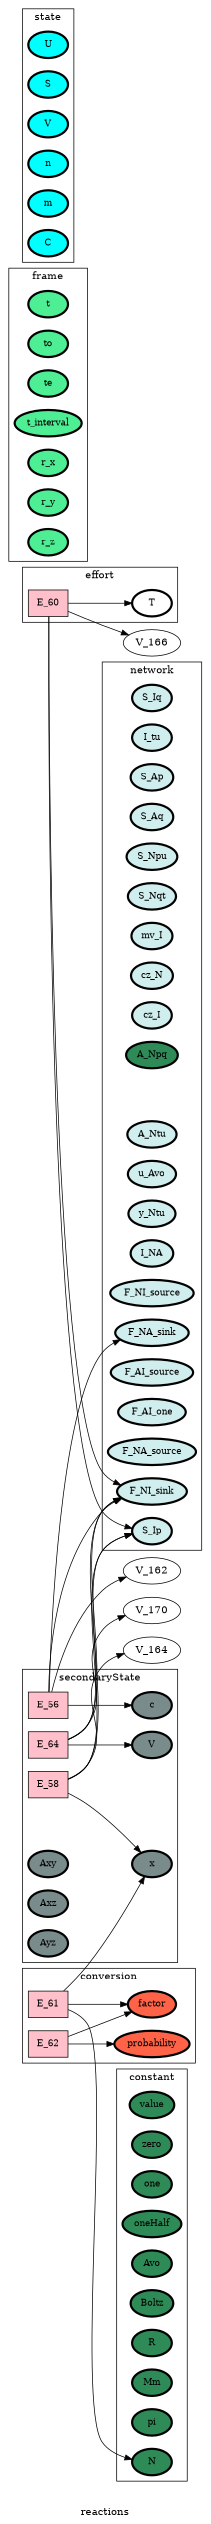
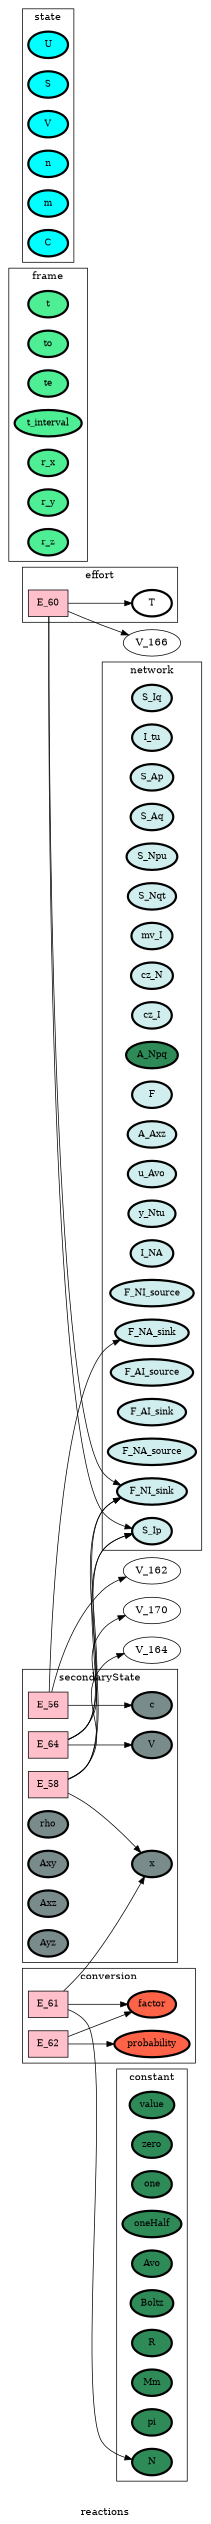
  digraph {
    label=reactions
    rankdir=LR
    node [fillcolor=lightcyan2 fontsize=12 penwidth=3 style=filled]
    edge [splines=ortho]
    n1 [label=S_Iq]
    n2 [label=I_tu]
    n3 [label=S_Ap]
    n4 [label=S_Aq]
    n5 [label=S_Npu]
    n6 [label=S_Nqt]
    n7 [label=mv_I]
    n8 [label=cz_N]
    n9 [label=cz_I]
    n10 [fillcolor=seagreen label=A_Npq]
-   n12 [label=A_Ntu]
+   n11 [label=F]
+   n12 [label=A_Axz]
    n13 [label=u_Avo]
    n14 [label=y_Ntu]
    n15 [label=I_NA]
    n16 [label=F_NI_source]
    n17 [label=F_NI_sink]
    n18 [label=F_AI_source]
-   n19 [label=F_AI_one]
+   n19 [label=F_AI_sink]
    n20 [label=F_NA_source]
    n21 [label=F_NA_sink]
    n22 [label=S_Ip]
    n23 [fillcolor=seagreen2 label=t]
    n24 [fillcolor=seagreen2 label=to]
    n25 [fillcolor=seagreen2 label=te]
    n26 [fillcolor=seagreen2 label=t_interval]
    n27 [fillcolor=seagreen2 label=r_x]
    n28 [fillcolor=seagreen2 label=r_y]
    n29 [fillcolor=seagreen2 label=r_z]
    n30 [fillcolor=cyan label=U]
    n31 [fillcolor=cyan label=S]
    n32 [fillcolor=cyan label=V]
    n33 [fillcolor=cyan label=n]
    n34 [fillcolor=cyan label=m]
    n35 [fillcolor=cyan label=C]
    n36 [fillcolor=seagreen label=value]
    n37 [fillcolor=seagreen label=zero]
    n38 [fillcolor=seagreen label=one]
    n39 [fillcolor=seagreen label=oneHalf]
    n40 [fillcolor=seagreen label=Avo]
    n41 [fillcolor=seagreen label=Boltz]
    n42 [fillcolor=seagreen label=R]
    n43 [fillcolor=seagreen label=Mm]
    n44 [fillcolor=seagreen label=pi]
    n45 [fillcolor=seagreen label=N]
    E_60 [fillcolor=pink shape=box penwidth=""]
    n47 [fillcolor=white label=T]
    E_56 [fillcolor=pink shape=box penwidth=""]
    n49 [fillcolor=lightcyan4 label=c]
    E_58 [fillcolor=pink shape=box penwidth=""]
    n51 [fillcolor=lightcyan4 label=x]
    E_64 [fillcolor=pink shape=box penwidth=""]
    n53 [fillcolor=lightcyan4 label=V]
+   n54 [fillcolor=lightcyan4 label=rho]
    n55 [fillcolor=lightcyan4 label=Axy]
    n56 [fillcolor=lightcyan4 label=Axz]
    n57 [fillcolor=lightcyan4 label=Ayz]
    E_61 [fillcolor=pink shape=box penwidth=""]
    n59 [fillcolor=tomato label=factor]
    E_62 [fillcolor=pink shape=box penwidth=""]
    n61 [fillcolor=tomato label=probability]
    V_166 [fillcolor="" fontsize="" penwidth="" style=""]
    V_162 [fillcolor="" fontsize="" penwidth="" style=""]
    V_164 [fillcolor="" fontsize="" penwidth="" style=""]
    V_170 [fillcolor="" fontsize="" penwidth="" style=""]
    subgraph cluster_1 {
      label=network
      n1
      n2
      n3
      n4
      n5
      n6
      n7
      n8
      n9
      n10
+     n11
      n12
      n13
      n14
      n15
      n16
      n17
      n18
      n19
      n20
      n21
      n22
    }
    subgraph cluster_2 {
      label=differenceOperator
    }
    subgraph cluster_3 {
      label=frame
      n23
      n24
      n25
      n26
      n27
      n28
      n29
    }
    subgraph cluster_4 {
      label=state
      n30
      n31
      n32
      n33
      n34
      n35
    }
    subgraph cluster_5 {
      label=constant
      n36
      n37
      n38
      n39
      n40
      n41
      n42
      n43
      n44
      n45
    }
    subgraph cluster_6 {
      label=effort
      E_60
      n47
    }
    subgraph cluster_7 {
      label=secondaryState
      E_56
      n49
      E_58
      n51
      E_64
      n53
+     n54
      n55
      n56
      n57
    }
    subgraph cluster_8 {
      label=diffState
    }
    subgraph cluster_9 {
      label=conversion
      E_61
      n59
      E_62
      n61
    }
    E_60 -> n17
    E_60 -> n22
    E_60 -> n47
    E_60 -> V_166
-   E_56 -> n17
    E_56 -> n21
    E_56 -> n49
    E_56 -> V_162
    E_58 -> n17
    E_58 -> n22
    E_58 -> n51
    E_58 -> V_164
    E_64 -> n17
    E_64 -> n22
    E_64 -> n53
    E_64 -> V_170
    E_61 -> n45
    E_61 -> n51
    E_61 -> n59
    E_62 -> n59
    E_62 -> n61
  }
